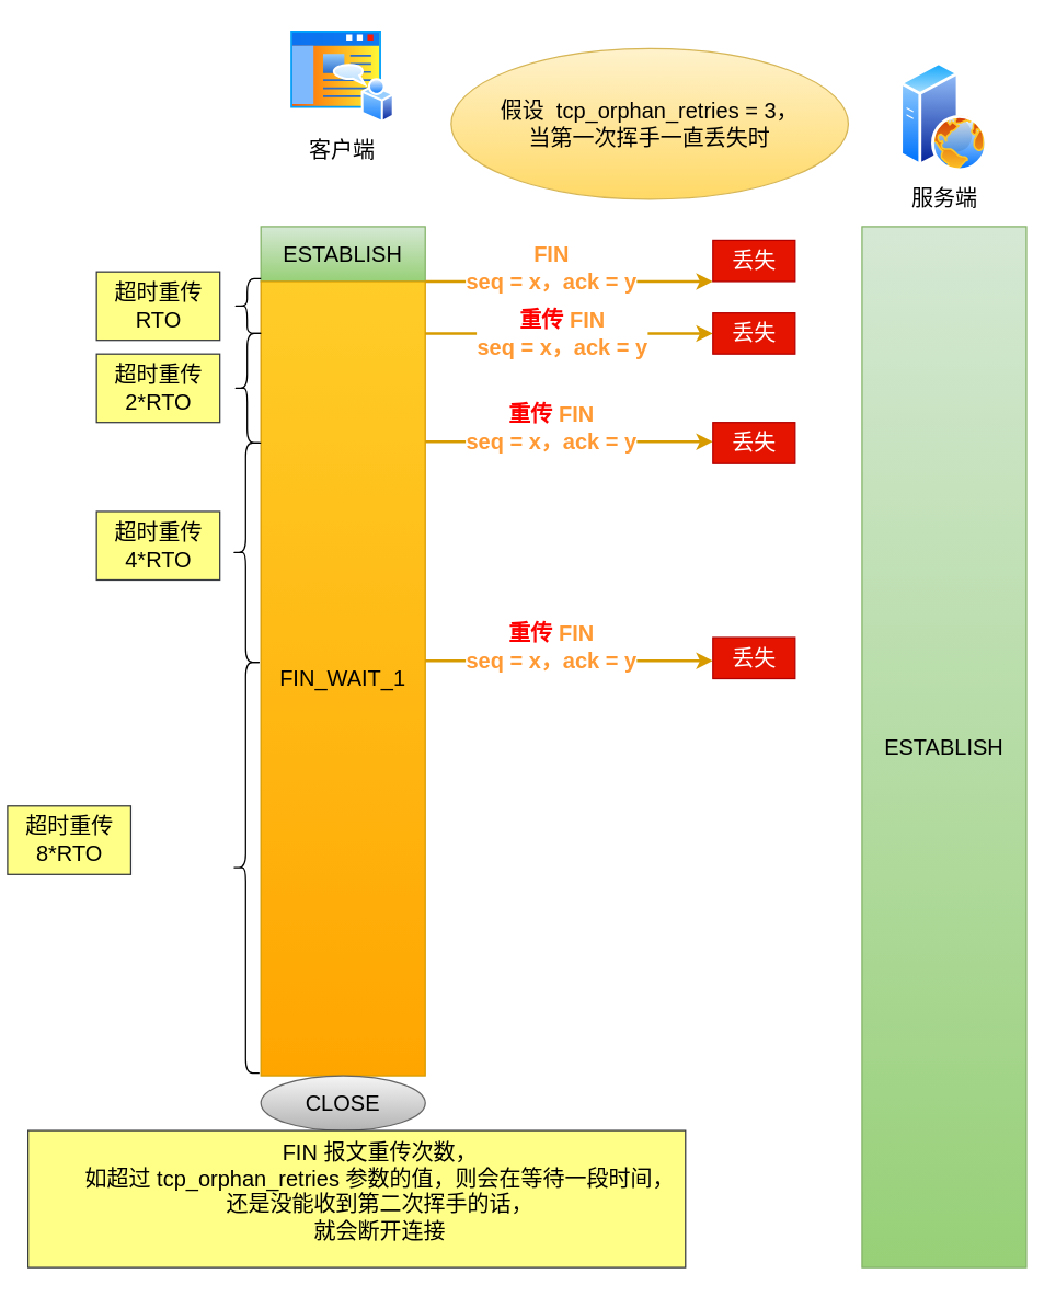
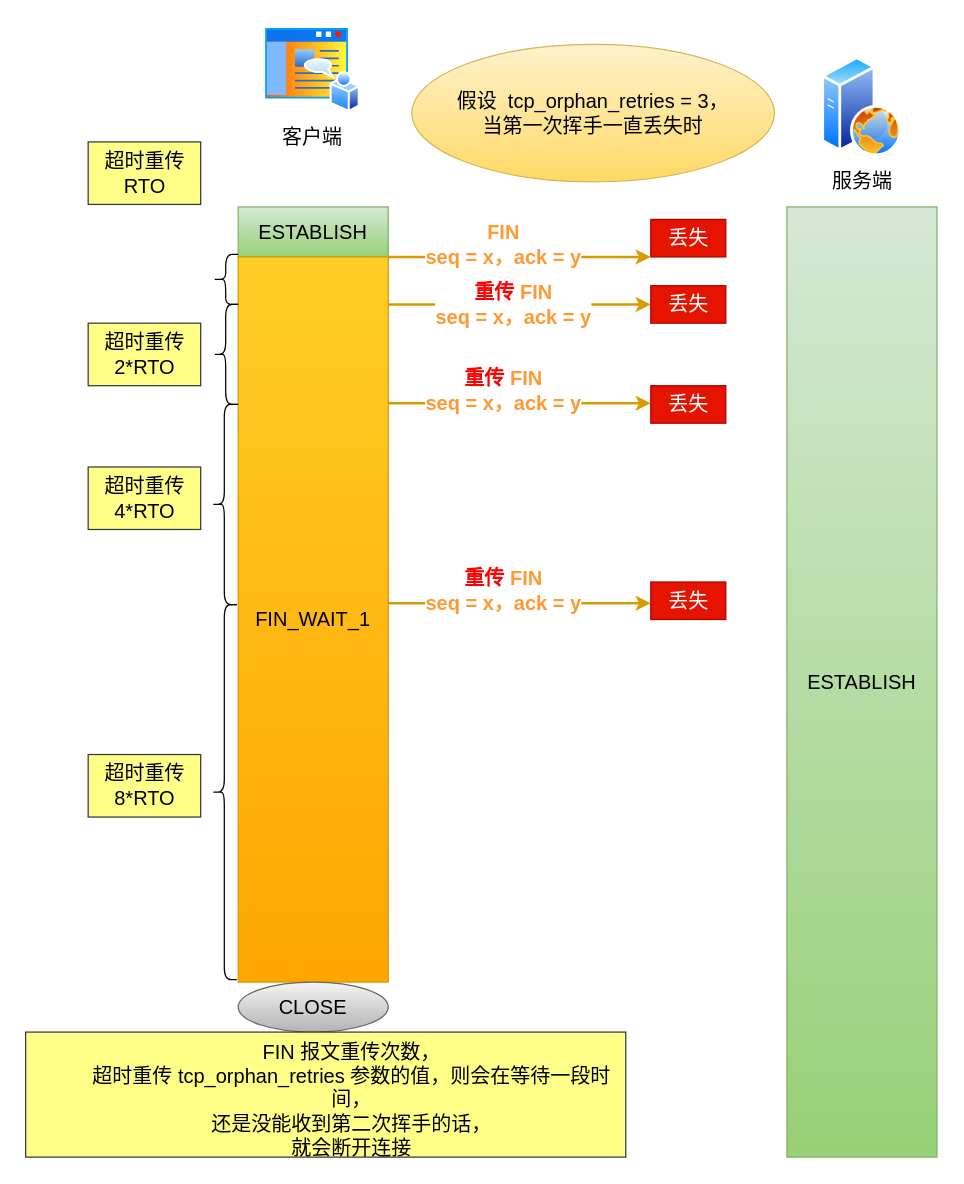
  <mxCell id="0" />
  <mxCell id="1" parent="0" />
  <mxCell id="2" value="ESTABLISH" style="rounded=0;whiteSpace=wrap;html=1;fontSize=16;fillColor=#d5e8d4;strokeColor=#82b366;gradientColor=#97d077;" vertex="1" parent="1"><mxGeometry x="190" y="165" width="120" height="40" as="geometry" /></mxCell>
  <mxCell id="3" value="客户端" style="aspect=fixed;perimeter=ellipsePerimeter;html=1;align=center;shadow=0;dashed=0;spacingTop=3;image;image=img/lib/active_directory/home_page.svg;fontSize=16;" vertex="1" parent="1"><mxGeometry x="210" y="20" width="77.78" height="70" as="geometry" /></mxCell>
  <mxCell id="4" value="服务端" style="aspect=fixed;perimeter=ellipsePerimeter;html=1;align=center;shadow=0;dashed=0;spacingTop=3;image;image=img/lib/active_directory/web_server.svg;fontSize=16;" vertex="1" parent="1"><mxGeometry x="656.89" y="45" width="64" height="80" as="geometry" /></mxCell>
  <mxCell id="5" value="假设&amp;nbsp;&amp;nbsp;tcp_orphan_retries&amp;nbsp;= 3，&lt;br&gt;当第一次挥手一直丢失时" style="ellipse;whiteSpace=wrap;html=1;fontSize=16;fillColor=#fff2cc;gradientColor=#ffd966;strokeColor=#d6b656;" vertex="1" parent="1"><mxGeometry x="328.89" y="35" width="290" height="110" as="geometry" /></mxCell>
  <mxCell id="6" value="ESTABLISH" style="rounded=0;whiteSpace=wrap;html=1;fontSize=16;fillColor=#d5e8d4;strokeColor=#82b366;gradientColor=#97d077;" vertex="1" parent="1"><mxGeometry x="628.89" y="165" width="120" height="760" as="geometry" /></mxCell>
  <mxCell id="7" value="FIN_WAIT_1" style="rounded=0;whiteSpace=wrap;html=1;fontSize=16;fillColor=#ffcd28;strokeColor=#d79b00;gradientColor=#ffa500;" vertex="1" parent="1"><mxGeometry x="190" y="205" width="120" height="580" as="geometry" /></mxCell>
  <mxCell id="8" value="&lt;b style=&quot;color: rgb(255, 153, 51); font-size: 16px;&quot;&gt;FIN&lt;br style=&quot;font-size: 16px;&quot;&gt;seq = x，ack = y&lt;/b&gt;" style="rounded=0;orthogonalLoop=1;jettySize=auto;html=1;fontSize=16;exitX=1;exitY=0;exitDx=0;exitDy=0;fillColor=#ffcd28;gradientColor=#ffa500;strokeColor=#d79b00;strokeWidth=2;" edge="1" parent="1"><mxGeometry x="-0.125" y="10" relative="1" as="geometry"><mxPoint x="520" y="205" as="targetPoint" /><mxPoint as="offset" /><mxPoint x="310" y="205" as="sourcePoint" /></mxGeometry></mxCell>
  <mxCell id="9" value="" style="shape=curlyBracket;whiteSpace=wrap;html=1;rounded=1;fontSize=16;" vertex="1" parent="1"><mxGeometry x="170" y="203" width="20" height="40" as="geometry" /></mxCell>
- <mxCell id="10" value="超时重传 &lt;br&gt;RTO" style="text;html=1;align=center;verticalAlign=middle;resizable=0;points=[];autosize=1;strokeColor=#36393d;fillColor=#ffff88;fontSize=16;" vertex="1" parent="1"><mxGeometry y="198" width="90" height="50" as="geometry" x="70" /></mxCell>
+ <mxCell id="10" value="超时重传 &lt;br&gt;RTO" style="text;html=1;align=center;verticalAlign=middle;resizable=0;points=[];autosize=1;strokeColor=#36393d;fillColor=#ffff88;fontSize=16;" vertex="1" parent="1"><mxGeometry x="70" y="113" width="90" height="50" as="geometry" /></mxCell>
  <mxCell id="11" value="" style="shape=curlyBracket;whiteSpace=wrap;html=1;rounded=1;fontSize=16;" vertex="1" parent="1"><mxGeometry x="170" y="243" width="20" height="80" as="geometry" /></mxCell>
  <mxCell id="12" value="超时重传&lt;br&gt;2*RTO" style="text;html=1;align=center;verticalAlign=middle;resizable=0;points=[];autosize=1;strokeColor=#36393d;fillColor=#ffff88;fontSize=16;" vertex="1" parent="1"><mxGeometry y="258" width="90" height="50" as="geometry" x="70" /></mxCell>
  <mxCell id="13" value="" style="shape=curlyBracket;whiteSpace=wrap;html=1;rounded=1;fontSize=16;" vertex="1" parent="1"><mxGeometry x="168.89" y="323" width="20" height="160" as="geometry" /></mxCell>
  <mxCell id="14" value="" style="shape=curlyBracket;whiteSpace=wrap;html=1;rounded=1;fontSize=16;" vertex="1" parent="1"><mxGeometry x="168.89" y="483" width="20" height="300" as="geometry" /></mxCell>
  <mxCell id="15" value="超时重传&lt;br&gt;4*RTO" style="text;html=1;align=center;verticalAlign=middle;resizable=0;points=[];autosize=1;strokeColor=#36393d;fillColor=#ffff88;fontSize=16;" vertex="1" parent="1"><mxGeometry y="373" width="90" height="50" as="geometry" x="70" /></mxCell>
- <mxCell id="16" value="超时重传&lt;br&gt;8*RTO" style="text;html=1;align=center;verticalAlign=middle;resizable=0;points=[];autosize=1;strokeColor=#36393d;fillColor=#ffff88;fontSize=16;" vertex="1" parent="1"><mxGeometry x="5" y="588" width="90" height="50" as="geometry" /></mxCell>
+ <mxCell id="16" value="超时重传&lt;br&gt;8*RTO" style="text;html=1;align=center;verticalAlign=middle;resizable=0;points=[];autosize=1;strokeColor=#36393d;fillColor=#ffff88;fontSize=16;" vertex="1" parent="1"><mxGeometry y="603" width="90" height="50" as="geometry" x="70" /></mxCell>
  <mxCell id="17" value="&lt;b style=&quot;font-size: 16px;&quot;&gt;&lt;font color=&quot;#ff0000&quot;&gt;重传&lt;/font&gt;&lt;/b&gt;&lt;b style=&quot;color: rgb(255, 153, 51); font-size: 16px;&quot;&gt; FIN&lt;br style=&quot;font-size: 16px;&quot;&gt;seq = x，ack = y&lt;/b&gt;" style="rounded=0;orthogonalLoop=1;jettySize=auto;html=1;fontSize=16;exitX=1;exitY=0;exitDx=0;exitDy=0;fillColor=#ffcd28;gradientColor=#ffa500;strokeColor=#d79b00;strokeWidth=2;" edge="1" parent="1"><mxGeometry x="-0.125" y="10" relative="1" as="geometry"><mxPoint x="520" y="322" as="targetPoint" /><mxPoint as="offset" /><mxPoint x="310" y="322" as="sourcePoint" /></mxGeometry></mxCell>
  <mxCell id="18" value="&lt;b style=&quot;font-size: 16px;&quot;&gt;&lt;font color=&quot;#ff0000&quot;&gt;重传&lt;/font&gt;&lt;/b&gt;&lt;b style=&quot;color: rgb(255, 153, 51); font-size: 16px;&quot;&gt; FIN&lt;br style=&quot;font-size: 16px;&quot;&gt;seq = x，ack = y&lt;/b&gt;" style="rounded=0;orthogonalLoop=1;jettySize=auto;html=1;fontSize=16;exitX=1;exitY=0;exitDx=0;exitDy=0;fillColor=#ffcd28;gradientColor=#ffa500;strokeColor=#d79b00;strokeWidth=2;" edge="1" parent="1"><mxGeometry x="-0.125" y="10" relative="1" as="geometry"><mxPoint x="520" y="482" as="targetPoint" /><mxPoint as="offset" /><mxPoint x="310" y="482" as="sourcePoint" /></mxGeometry></mxCell>
  <mxCell id="19" value="CLOSE" style="ellipse;whiteSpace=wrap;html=1;fontSize=16;fillColor=#f5f5f5;strokeColor=#666666;gradientColor=#b3b3b3;" vertex="1" parent="1"><mxGeometry x="190" y="785" width="120" height="40" as="geometry" /></mxCell>
- <mxCell id="20" value="&lt;blockquote style=&quot;orphans: 2; text-align: center; text-indent: 0px; widows: 2; text-decoration-thickness: initial; text-decoration-style: initial; text-decoration-color: initial; margin: 0px 0px 0px 40px; border: none; padding: 0px; -webkit-text-stroke-width: 0px; word-spacing: 0px; text-transform: none; letter-spacing: normal; font-weight: 400; font-variant-caps: normal; font-variant-ligatures: normal; font-style: normal; font-size: 16px; font-family: Helvetica; color: rgb(0, 0, 0);&quot;&gt;FIN 报文重传次数，&lt;/blockquote&gt;&lt;blockquote style=&quot;orphans: 2; text-align: center; text-indent: 0px; widows: 2; text-decoration-thickness: initial; text-decoration-style: initial; text-decoration-color: initial; margin: 0px 0px 0px 40px; border: none; padding: 0px;&quot;&gt;如超过 tcp_orphan_retries&amp;nbsp;参数的值，&lt;span style=&quot;color: rgb(0, 0, 0); font-family: Helvetica; font-size: 16px; font-style: normal; font-variant-ligatures: normal; font-variant-caps: normal; font-weight: 400; letter-spacing: normal; text-transform: none; word-spacing: 0px; -webkit-text-stroke-width: 0px;&quot;&gt;则会在等待一段时间，&lt;/span&gt;&lt;/blockquote&gt;&lt;blockquote style=&quot;font-family: Helvetica; font-size: 16px; font-style: normal; font-variant-ligatures: normal; font-variant-caps: normal; font-weight: 400; letter-spacing: normal; orphans: 2; text-align: center; text-indent: 0px; text-transform: none; widows: 2; word-spacing: 0px; -webkit-text-stroke-width: 0px; text-decoration-thickness: initial; text-decoration-style: initial; text-decoration-color: initial; color: rgb(0, 0, 0); margin: 0px 0px 0px 40px; border: none; padding: 0px;&quot;&gt;还是没能收到第二次挥手的话，&lt;/blockquote&gt;&lt;blockquote style=&quot;font-family: Helvetica; font-size: 16px; font-style: normal; font-variant-ligatures: normal; font-variant-caps: normal; font-weight: 400; letter-spacing: normal; orphans: 2; text-align: center; text-indent: 0px; text-transform: none; widows: 2; word-spacing: 0px; -webkit-text-stroke-width: 0px; text-decoration-thickness: initial; text-decoration-style: initial; text-decoration-color: initial; color: rgb(0, 0, 0); margin: 0px 0px 0px 40px; border: none; padding: 0px;&quot;&gt;就会断开连接&lt;/blockquote&gt;" style="text;whiteSpace=wrap;html=1;fontSize=16;fillColor=#ffff88;strokeColor=#36393d;labelBackgroundColor=none;" vertex="1" parent="1"><mxGeometry x="20" y="825" width="480" height="100" as="geometry" /></mxCell>
+ <mxCell id="20" value="&lt;blockquote style=&quot;orphans: 2; text-align: center; text-indent: 0px; widows: 2; text-decoration-thickness: initial; text-decoration-style: initial; text-decoration-color: initial; margin: 0px 0px 0px 40px; border: none; padding: 0px; -webkit-text-stroke-width: 0px; word-spacing: 0px; text-transform: none; letter-spacing: normal; font-weight: 400; font-variant-caps: normal; font-variant-ligatures: normal; font-style: normal; font-size: 16px; font-family: Helvetica; color: rgb(0, 0, 0);&quot;&gt;FIN 报文重传次数，&lt;/blockquote&gt;&lt;blockquote style=&quot;orphans: 2; text-align: center; text-indent: 0px; widows: 2; text-decoration-thickness: initial; text-decoration-style: initial; text-decoration-color: initial; margin: 0px 0px 0px 40px; border: none; padding: 0px;&quot;&gt;超时重传 tcp_orphan_retries&amp;nbsp;参数的值，&lt;span style=&quot;color: rgb(0, 0, 0); font-family: Helvetica; font-size: 16px; font-style: normal; font-variant-ligatures: normal; font-variant-caps: normal; font-weight: 400; letter-spacing: normal; text-transform: none; word-spacing: 0px; -webkit-text-stroke-width: 0px;&quot;&gt;则会在等待一段时间，&lt;/span&gt;&lt;/blockquote&gt;&lt;blockquote style=&quot;font-family: Helvetica; font-size: 16px; font-style: normal; font-variant-ligatures: normal; font-variant-caps: normal; font-weight: 400; letter-spacing: normal; orphans: 2; text-align: center; text-indent: 0px; text-transform: none; widows: 2; word-spacing: 0px; -webkit-text-stroke-width: 0px; text-decoration-thickness: initial; text-decoration-style: initial; text-decoration-color: initial; color: rgb(0, 0, 0); margin: 0px 0px 0px 40px; border: none; padding: 0px;&quot;&gt;还是没能收到第二次挥手的话，&lt;/blockquote&gt;&lt;blockquote style=&quot;font-family: Helvetica; font-size: 16px; font-style: normal; font-variant-ligatures: normal; font-variant-caps: normal; font-weight: 400; letter-spacing: normal; orphans: 2; text-align: center; text-indent: 0px; text-transform: none; widows: 2; word-spacing: 0px; -webkit-text-stroke-width: 0px; text-decoration-thickness: initial; text-decoration-style: initial; text-decoration-color: initial; color: rgb(0, 0, 0); margin: 0px 0px 0px 40px; border: none; padding: 0px;&quot;&gt;就会断开连接&lt;/blockquote&gt;" style="text;whiteSpace=wrap;html=1;fontSize=16;fillColor=#ffff88;strokeColor=#36393d;labelBackgroundColor=none;" vertex="1" parent="1"><mxGeometry x="20" y="825" width="480" height="100" as="geometry" /></mxCell>
  <mxCell id="21" value="&lt;b style=&quot;font-size: 16px;&quot;&gt;&lt;font color=&quot;#ff0000&quot;&gt;重传&lt;/font&gt;&lt;/b&gt;&lt;b style=&quot;color: rgb(255, 153, 51); font-size: 16px;&quot;&gt; FIN&lt;br style=&quot;font-size: 16px;&quot;&gt;seq = x，ack = y&lt;/b&gt;" style="rounded=0;orthogonalLoop=1;jettySize=auto;html=1;fontSize=16;exitX=1;exitY=0;exitDx=0;exitDy=0;fillColor=#ffcd28;gradientColor=#ffa500;strokeColor=#d79b00;strokeWidth=2;" edge="1" parent="1"><mxGeometry x="-0.048" relative="1" as="geometry"><mxPoint x="520" y="243" as="targetPoint" /><mxPoint as="offset" /><mxPoint x="310" y="243" as="sourcePoint" /></mxGeometry></mxCell>
  <mxCell id="22" value="丢失" style="text;html=1;align=center;verticalAlign=middle;resizable=0;points=[];autosize=1;strokeColor=#B20000;fillColor=#e51400;fontSize=16;fontColor=#ffffff;" vertex="1" parent="1"><mxGeometry x="520" y="228" width="60" height="30" as="geometry" /></mxCell>
  <mxCell id="23" value="丢失" style="text;html=1;align=center;verticalAlign=middle;resizable=0;points=[];autosize=1;strokeColor=#B20000;fillColor=#e51400;fontSize=16;fontColor=#ffffff;" vertex="1" parent="1"><mxGeometry x="520" y="175" width="60" height="30" as="geometry" /></mxCell>
  <mxCell id="24" value="丢失" style="text;html=1;align=center;verticalAlign=middle;resizable=0;points=[];autosize=1;strokeColor=#B20000;fillColor=#e51400;fontSize=16;fontColor=#ffffff;" vertex="1" parent="1"><mxGeometry x="520" y="308" width="60" height="30" as="geometry" /></mxCell>
  <mxCell id="25" value="丢失" style="text;html=1;align=center;verticalAlign=middle;resizable=0;points=[];autosize=1;strokeColor=#B20000;fillColor=#e51400;fontSize=16;fontColor=#ffffff;" vertex="1" parent="1"><mxGeometry x="520" y="465" width="60" height="30" as="geometry" /></mxCell>
